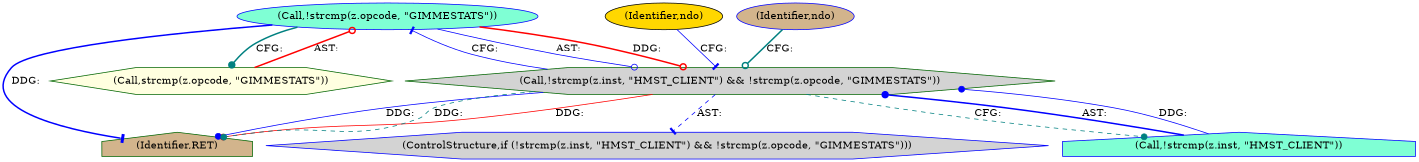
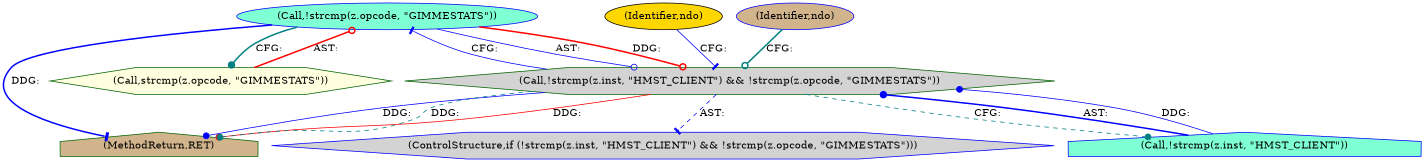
  digraph {
    node [style=filled fillcolor=aquamarine color=blue shape=ellipse]
    edge [color=blue style=solid arrowhead=dot]
    n1 [label="(Call,!strcmp(z.opcode, \"GIMMESTATS\"))"]
    n2 [label="(Call,!strcmp(z.inst, \"HMST_CLIENT\") && !strcmp(z.opcode, \"GIMMESTATS\"))" fillcolor=lightgrey color=darkgreen shape=hexagon]
-   n3 [label="(Identifier,RET)" fillcolor=tan color=darkgreen shape=house]
+   n3 [label="(MethodReturn,RET)" fillcolor=tan color=darkgreen shape=house]
    n4 [label="(Call,strcmp(z.opcode, \"GIMMESTATS\"))" fillcolor=lightyellow color=darkgreen shape=hexagon]
    n5 [label="(ControlStructure,if (!strcmp(z.inst, \"HMST_CLIENT\") && !strcmp(z.opcode, \"GIMMESTATS\")))" fillcolor=lightgrey shape=hexagon]
    n6 [label="(Call,!strcmp(z.inst, \"HMST_CLIENT\"))" shape=house]
    n7 [label="(Identifier,ndo)" fillcolor=gold color=black]
    n8 [label="(Identifier,ndo)" fillcolor=tan]
    n1 -> n2 [label="AST: " arrowhead=odot]
    n1 -> n2 [label="DDG: " color=red style=bold arrowhead=odot]
    n1 -> n3 [label="DDG: " style=bold arrowhead=tee]
    n1 -> n4 [label="CFG: " color=teal style=bold]
    n2 -> n1 [label="CFG: " arrowhead=tee]
    n2 -> n3 [label="DDG: " color=red]
    n2 -> n3 [label="DDG: "]
    n2 -> n3 [label="DDG: " color=teal style=dashed]
    n2 -> n5 [label="AST: " style=dashed arrowhead=tee]
    n2 -> n6 [label="CFG: " color=teal style=dashed]
    n4 -> n1 [label="AST: " color=red style=bold arrowhead=odot]
    n6 -> n2 [label="AST: " style=bold]
    n6 -> n2 [label="DDG: "]
    n7 -> n2 [label="CFG: " arrowhead=tee]
    n8 -> n2 [label="CFG: " color=teal style=bold arrowhead=odot]
  }
